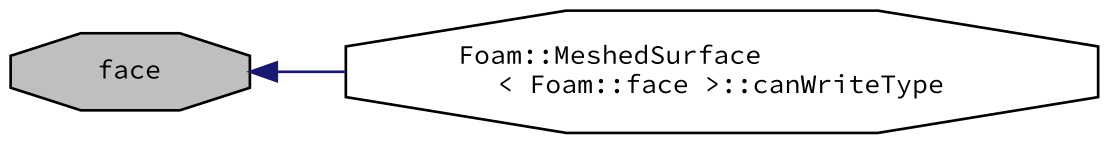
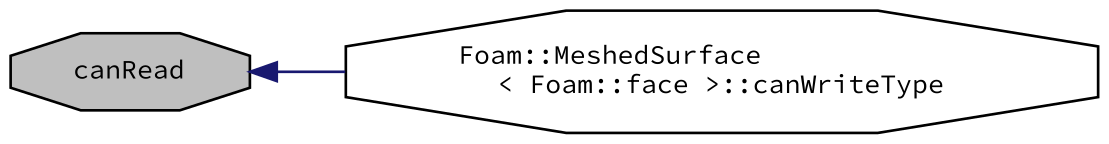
  digraph {
    rankdir=LR
    fontname="Source Code Pro"
    node [color=black fontname="Source Code Pro" fontsize=10 shape=octagon]
-   n1 [fillcolor=grey75 fontcolor=black height=0.2 label=face style=filled width=0.4]
+   n1 [fillcolor=grey75 fontcolor=black height=0.2 label=canRead style=filled width=0.4]
    n2 [height=0.2 label="Foam::MeshedSurface\l\< Foam::face \>::canWriteType" width=0.4]
    n1 -> n2 [color=midnightblue dir=back fontname="Source Code Pro" fontsize=10 labelfontname=FreeSans labelfontsize=10 style=solid]
  }
